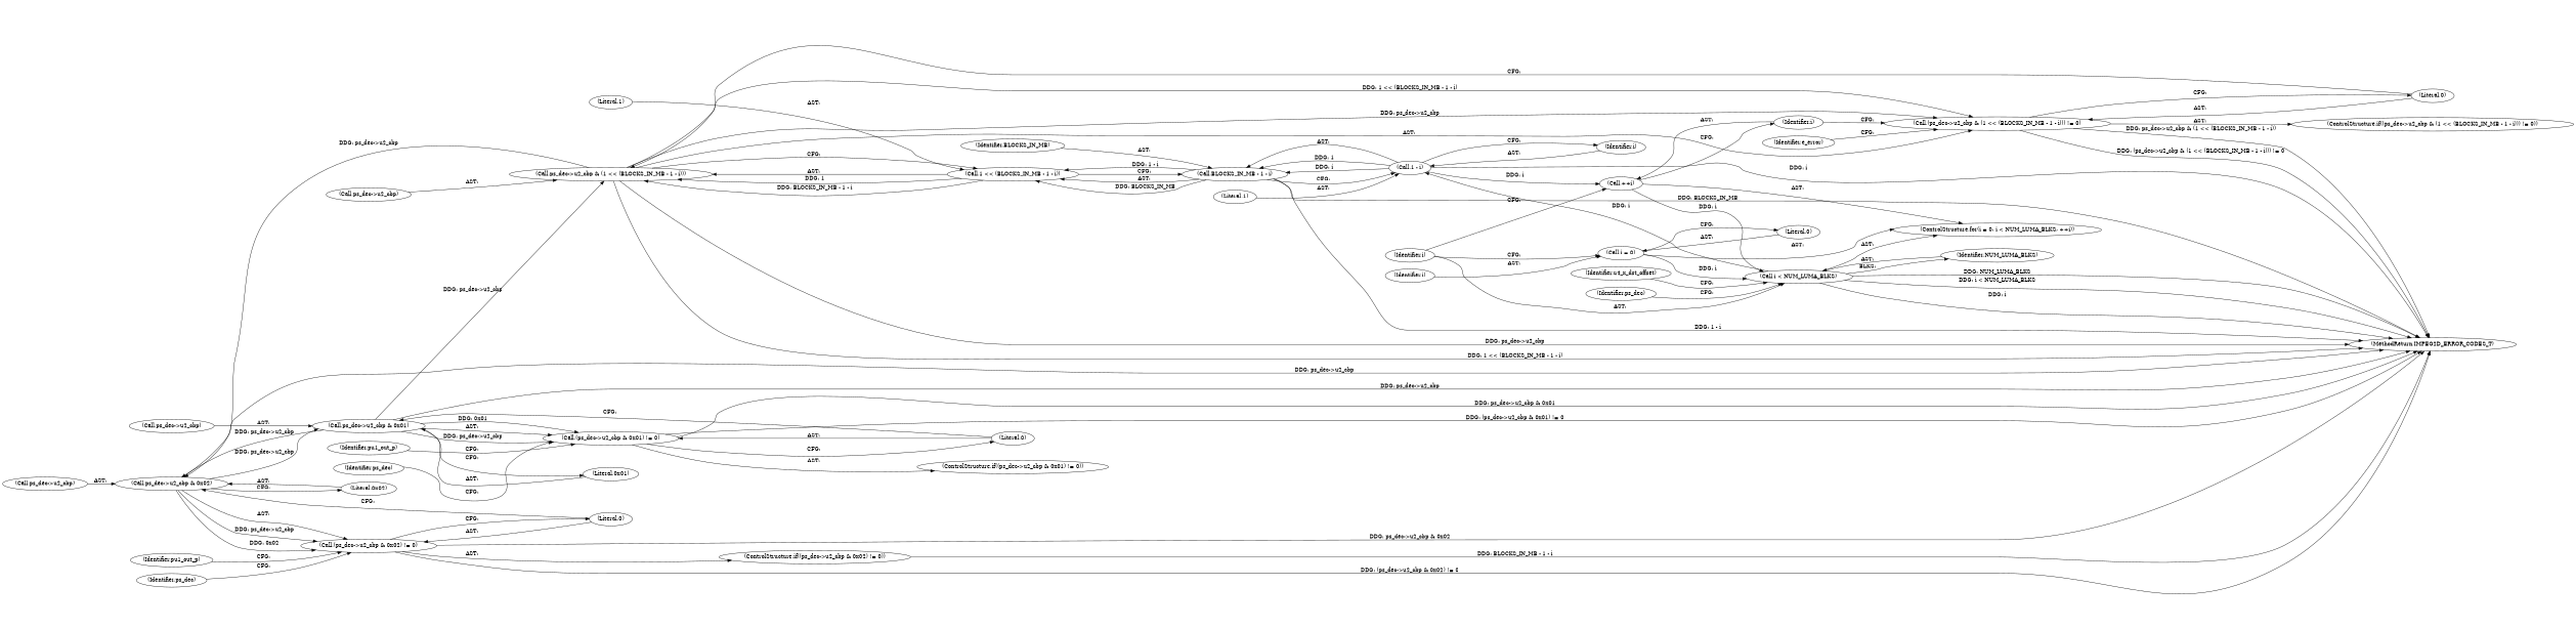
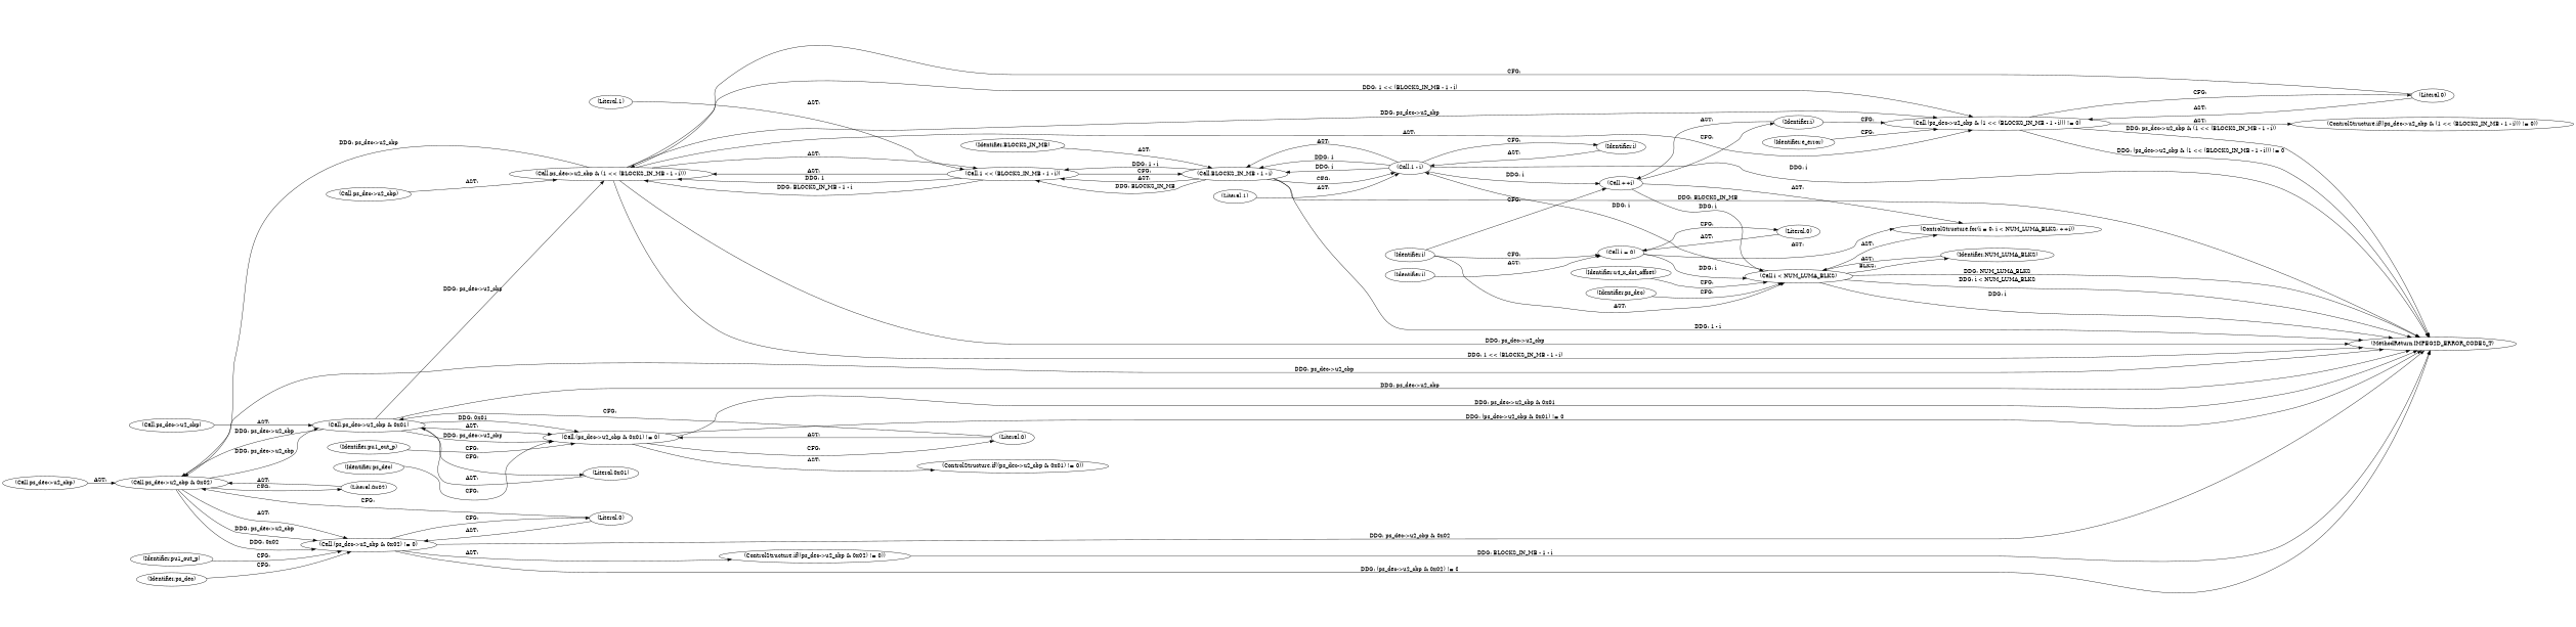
  digraph {
    rankdir=LR
    n1 [label="(Call,ps_dec->u2_cbp & 0x02)"]
    n2 [label="(Call,ps_dec->u2_cbp & 0x01)"]
    n3 [label="(Call,(ps_dec->u2_cbp & 0x02) != 0)"]
    n4 [label="(MethodReturn,IMPEG2D_ERROR_CODES_T)"]
    n5 [label="(Literal,0x02)"]
    n6 [label="(Call,ps_dec->u2_cbp & (1 << (BLOCKS_IN_MB - 1 - i)))"]
    n7 [label="(Call,(ps_dec->u2_cbp & 0x01) != 0)"]
    n8 [label="(Literal,0x01)"]
    n9 [label="(ControlStructure,if((ps_dec->u2_cbp & 0x02) != 0))"]
    n10 [label="(Literal,0)"]
    n11 [label="(Call,1 << (BLOCKS_IN_MB - 1 - i))"]
    n12 [label="(Call,(ps_dec->u2_cbp & (1 << (BLOCKS_IN_MB - 1 - i))) != 0)"]
    n13 [label="(ControlStructure,if((ps_dec->u2_cbp & 0x01) != 0))"]
    n14 [label="(Literal,0)"]
    n15 [label="(Call,BLOCKS_IN_MB - 1 - i)"]
    n16 [label="(Literal,0)"]
    n17 [label="(ControlStructure,if((ps_dec->u2_cbp & (1 << (BLOCKS_IN_MB - 1 - i))) != 0))"]
    n18 [label="(Call,1 - i)"]
    n19 [label="(Call,++i)"]
    n20 [label="(Identifier,i)"]
    n21 [label="(Call,i < NUM_LUMA_BLKS)"]
    n22 [label="(ControlStructure,for(i = 0; i < NUM_LUMA_BLKS; ++i))"]
    n23 [label="(Identifier,i)"]
    n24 [label="(Identifier,NUM_LUMA_BLKS)"]
    n25 [label="(Call,i = 0)"]
    n26 [label="(Literal,0)"]
    n27 [label="(Call,ps_dec->u2_cbp)"]
    n28 [label="(Identifier,pu1_out_p)"]
    n29 [label="(Identifier,i)"]
    n30 [label="(Identifier,u4_x_dst_offset)"]
    n31 [label="(Call,ps_dec->u2_cbp)"]
    n32 [label="(Identifier,e_error)"]
    n33 [label="(Identifier,i)"]
    n34 [label="(Literal,1)"]
    n35 [label="(Identifier,pu1_out_p)"]
    n36 [label="(Literal,1)"]
    n37 [label="(Identifier,ps_dec)"]
    n38 [label="(Identifier,ps_dec)"]
    n39 [label="(Identifier,ps_dec)"]
    n40 [label="(Identifier,BLOCKS_IN_MB)"]
    n41 [label="(Call,ps_dec->u2_cbp)"]
    n1 -> n2 [label="DDG: ps_dec->u2_cbp"]
    n1 -> n3 [label="AST: "]
    n1 -> n3 [label="DDG: ps_dec->u2_cbp"]
    n1 -> n3 [label="DDG: 0x02"]
    n1 -> n4 [label="DDG: ps_dec->u2_cbp"]
    n1 -> n5 [label="CFG: "]
    n2 -> n1 [label="DDG: ps_dec->u2_cbp"]
    n2 -> n4 [label="DDG: ps_dec->u2_cbp"]
    n2 -> n6 [label="DDG: ps_dec->u2_cbp"]
    n2 -> n7 [label="AST: "]
    n2 -> n7 [label="DDG: ps_dec->u2_cbp"]
    n2 -> n7 [label="DDG: 0x01"]
    n2 -> n8 [label="CFG: "]
    n3 -> n4 [label="DDG: (ps_dec->u2_cbp & 0x02) != 0"]
    n3 -> n4 [label="DDG: ps_dec->u2_cbp & 0x02"]
    n3 -> n9 [label="AST: "]
    n3 -> n10 [label="CFG: "]
    n5 -> n1 [label="AST: "]
    n6 -> n1 [label="DDG: ps_dec->u2_cbp"]
    n6 -> n4 [label="DDG: ps_dec->u2_cbp"]
    n6 -> n4 [label="DDG: 1 << (BLOCKS_IN_MB - 1 - i)"]
-   n6 -> n11 [label="CFG: "]
+   n6 -> n11 [label="AST: "]
    n6 -> n12 [label="AST: "]
    n6 -> n12 [label="DDG: ps_dec->u2_cbp"]
    n6 -> n12 [label="DDG: 1 << (BLOCKS_IN_MB - 1 - i)"]
    n7 -> n4 [label="DDG: ps_dec->u2_cbp & 0x01"]
    n7 -> n4 [label="DDG: (ps_dec->u2_cbp & 0x01) != 0"]
    n7 -> n13 [label="AST: "]
    n7 -> n14 [label="CFG: "]
    n8 -> n2 [label="AST: "]
    n9 -> n4 [label="DDG: BLOCKS_IN_MB - 1 - i"]
    n10 -> n1 [label="CFG: "]
    n10 -> n3 [label="AST: "]
    n11 -> n6 [label="AST: "]
    n11 -> n6 [label="DDG: 1"]
    n11 -> n6 [label="DDG: BLOCKS_IN_MB - 1 - i"]
    n11 -> n15 [label="CFG: "]
    n12 -> n4 [label="DDG: (ps_dec->u2_cbp & (1 << (BLOCKS_IN_MB - 1 - i))) != 0"]
    n12 -> n4 [label="DDG: ps_dec->u2_cbp & (1 << (BLOCKS_IN_MB - 1 - i))"]
    n12 -> n16 [label="CFG: "]
    n12 -> n17 [label="AST: "]
    n14 -> n2 [label="CFG: "]
    n14 -> n7 [label="AST: "]
    n15 -> n4 [label="DDG: BLOCKS_IN_MB"]
    n15 -> n4 [label="DDG: 1 - i"]
    n15 -> n11 [label="AST: "]
    n15 -> n11 [label="DDG: BLOCKS_IN_MB"]
    n15 -> n11 [label="DDG: 1 - i"]
    n15 -> n18 [label="CFG: "]
    n16 -> n6 [label="CFG: "]
    n16 -> n12 [label="AST: "]
    n18 -> n4 [label="DDG: i"]
    n18 -> n15 [label="AST: "]
    n18 -> n15 [label="DDG: 1"]
    n18 -> n15 [label="DDG: i"]
    n18 -> n19 [label="DDG: i"]
    n18 -> n20 [label="CFG: "]
    n19 -> n21 [label="DDG: i"]
    n19 -> n22 [label="AST: "]
    n19 -> n23 [label="CFG: "]
    n20 -> n18 [label="AST: "]
    n21 -> n4 [label="DDG: NUM_LUMA_BLKS"]
    n21 -> n4 [label="DDG: i < NUM_LUMA_BLKS"]
    n21 -> n4 [label="DDG: i"]
    n21 -> n18 [label="DDG: i"]
    n21 -> n22 [label="AST: "]
    n21 -> n24 [label="BLKS: "]
    n23 -> n12 [label="CFG: "]
    n23 -> n19 [label="AST: "]
    n24 -> n21 [label="AST: "]
    n25 -> n21 [label="DDG: i"]
    n25 -> n22 [label="AST: "]
    n25 -> n26 [label="CFG: "]
    n26 -> n25 [label="AST: "]
    n27 -> n6 [label="AST: "]
    n28 -> n7 [label="CFG: "]
    n29 -> n25 [label="AST: "]
    n30 -> n21 [label="CFG: "]
    n31 -> n1 [label="AST: "]
    n32 -> n12 [label="CFG: "]
    n33 -> n19 [label="CFG: "]
    n33 -> n21 [label="AST: "]
    n33 -> n25 [label="CFG: "]
    n34 -> n11 [label="AST: "]
    n35 -> n3 [label="CFG: "]
    n36 -> n18 [label="AST: "]
    n37 -> n21 [label="CFG: "]
    n38 -> n3 [label="CFG: "]
    n39 -> n7 [label="CFG: "]
    n40 -> n15 [label="AST: "]
    n41 -> n2 [label="AST: "]
  }
